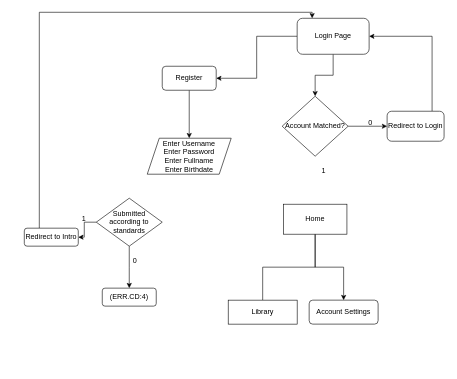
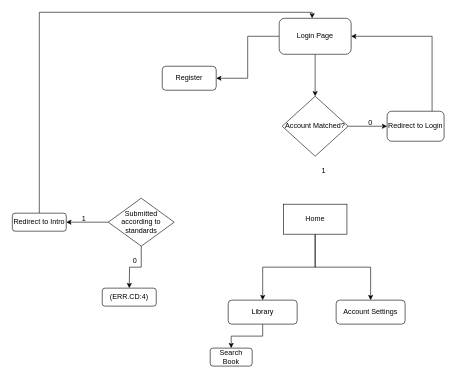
  <mxCell id="0" />
  <mxCell id="1" parent="0" />
  <mxCell id="2" style="edgeStyle=orthogonalEdgeStyle;rounded=0;orthogonalLoop=1;jettySize=auto;html=1;entryX=1;entryY=0.5;entryDx=0;entryDy=0;" edge="1" parent="1" source="4" target="8"><mxGeometry relative="1" as="geometry" /></mxCell>
  <mxCell id="3" style="edgeStyle=orthogonalEdgeStyle;rounded=0;orthogonalLoop=1;jettySize=auto;html=1;" edge="1" parent="1" source="4" target="6"><mxGeometry relative="1" as="geometry" /></mxCell>
- <mxCell id="4" value="Login Page" style="rounded=1;whiteSpace=wrap;html=1;" vertex="1" parent="1"><mxGeometry x="495" y="30" width="120" height="60" as="geometry" /></mxCell>
+ <mxCell id="4" value="Login Page" style="rounded=1;whiteSpace=wrap;html=1;" vertex="1" parent="1"><mxGeometry x="465" y="30" width="120" height="60" as="geometry" /></mxCell>
  <mxCell id="5" value="" style="edgeStyle=orthogonalEdgeStyle;rounded=0;orthogonalLoop=1;jettySize=auto;html=1;entryX=0;entryY=0.5;entryDx=0;entryDy=0;" edge="1" parent="1" source="6" target="13"><mxGeometry relative="1" as="geometry" /></mxCell>
  <mxCell id="6" value="Account Matched?" style="rhombus;whiteSpace=wrap;html=1;" vertex="1" parent="1"><mxGeometry x="470" y="160" width="110" height="100" as="geometry" /></mxCell>
- <mxCell id="7" style="edgeStyle=orthogonalEdgeStyle;rounded=0;orthogonalLoop=1;jettySize=auto;html=1;entryX=0.5;entryY=0;entryDx=0;entryDy=0;" edge="1" parent="1" source="8" target="18"><mxGeometry relative="1" as="geometry" /></mxCell>
  <mxCell id="8" value="Register" style="rounded=1;whiteSpace=wrap;html=1;" vertex="1" parent="1"><mxGeometry x="270" y="110" width="90" height="40" as="geometry" /></mxCell>
- <mxCell id="9" style="edgeStyle=orthogonalEdgeStyle;rounded=0;orthogonalLoop=1;jettySize=auto;html=1;entryX=0.5;entryY=0;entryDx=0;entryDy=0;endArrow=none;" edge="1" parent="1" source="11" target="15"><mxGeometry relative="1" as="geometry"><Array as="points"><mxPoint x="525" y="445" /><mxPoint x="438" y="445" /></Array></mxGeometry></mxCell>
+ <mxCell id="9" style="edgeStyle=orthogonalEdgeStyle;rounded=0;orthogonalLoop=1;jettySize=auto;html=1;entryX=0.5;entryY=0;entryDx=0;entryDy=0;" edge="1" parent="1" source="11" target="15"><mxGeometry relative="1" as="geometry"><Array as="points"><mxPoint x="525" y="445" /><mxPoint x="438" y="445" /></Array></mxGeometry></mxCell>
  <mxCell id="10" style="edgeStyle=orthogonalEdgeStyle;rounded=0;orthogonalLoop=1;jettySize=auto;html=1;" edge="1" parent="1" source="11" target="16"><mxGeometry relative="1" as="geometry" /></mxCell>
  <mxCell id="11" value="Home" style="whiteSpace=wrap;html=1;rounded=0;" vertex="1" parent="1"><mxGeometry x="472" y="340" width="106" height="50" as="geometry" /></mxCell>
  <mxCell id="12" style="edgeStyle=orthogonalEdgeStyle;rounded=0;orthogonalLoop=1;jettySize=auto;html=1;entryX=1;entryY=0.5;entryDx=0;entryDy=0;" edge="1" parent="1" source="13" target="4"><mxGeometry relative="1" as="geometry"><Array as="points"><mxPoint x="720" y="60" /></Array></mxGeometry></mxCell>
  <mxCell id="13" value="Redirect to Login" style="rounded=1;whiteSpace=wrap;html=1;" vertex="1" parent="1"><mxGeometry x="645" y="185" width="95" height="50" as="geometry" /></mxCell>
- <mxCell id="15" value="Library" style="whiteSpace=wrap;html=1;rounded=0;" vertex="1" parent="1"><mxGeometry x="380" y="500" width="115" height="40" as="geometry" /></mxCell>
- <mxCell id="16" value="Account Settings" style="rounded=1;whiteSpace=wrap;html=1;" vertex="1" parent="1"><mxGeometry x="515" y="500" width="115" height="40" as="geometry" /></mxCell>
- <mxCell id="18" value="Enter Username&lt;br&gt;Enter Password&lt;br&gt;Enter Fullname&lt;br&gt;Enter Birthdate" style="shape=parallelogram;perimeter=parallelogramPerimeter;whiteSpace=wrap;html=1;fixedSize=1;" vertex="1" parent="1"><mxGeometry x="245" y="230" width="140" height="60" as="geometry" /></mxCell>
+ <mxCell id="14" style="edgeStyle=orthogonalEdgeStyle;rounded=0;orthogonalLoop=1;jettySize=auto;html=1;entryX=0.5;entryY=0;entryDx=0;entryDy=0;" edge="1" parent="1" source="15" target="17"><mxGeometry relative="1" as="geometry" /></mxCell>
+ <mxCell id="15" value="Library" style="rounded=1;whiteSpace=wrap;html=1;" vertex="1" parent="1"><mxGeometry x="380" y="500" width="115" height="40" as="geometry" /></mxCell>
+ <mxCell id="16" value="Account Settings" style="rounded=1;whiteSpace=wrap;html=1;" vertex="1" parent="1"><mxGeometry x="560" y="500" width="115" height="40" as="geometry" /></mxCell>
+ <mxCell id="17" value="Search Book" style="rounded=1;whiteSpace=wrap;html=1;" vertex="1" parent="1"><mxGeometry x="350" y="580" width="70" height="30" as="geometry" /></mxCell>
  <mxCell id="19" style="edgeStyle=orthogonalEdgeStyle;rounded=0;orthogonalLoop=1;jettySize=auto;html=1;entryX=1;entryY=0.5;entryDx=0;entryDy=0;" edge="1" parent="1" source="21" target="23"><mxGeometry relative="1" as="geometry" /></mxCell>
  <mxCell id="20" style="edgeStyle=orthogonalEdgeStyle;rounded=0;orthogonalLoop=1;jettySize=auto;html=1;" edge="1" parent="1" source="21"><mxGeometry relative="1" as="geometry"><mxPoint x="215" y="480" as="targetPoint" /></mxGeometry></mxCell>
- <mxCell id="21" value="Submitted according to standards" style="rhombus;whiteSpace=wrap;html=1;" vertex="1" parent="1"><mxGeometry x="160" y="330" width="110" height="80" as="geometry" /></mxCell>
+ <mxCell id="21" value="Submitted according to standards" style="rhombus;whiteSpace=wrap;html=1;" vertex="1" parent="1"><mxGeometry x="180" y="330" width="110" height="80" as="geometry" /></mxCell>
  <mxCell id="22" style="edgeStyle=orthogonalEdgeStyle;rounded=0;orthogonalLoop=1;jettySize=auto;html=1;" edge="1" parent="1" source="23" target="4"><mxGeometry relative="1" as="geometry"><Array as="points"><mxPoint x="65" y="20" /><mxPoint x="520" y="20" /></Array></mxGeometry></mxCell>
- <mxCell id="23" value="Redirect to Intro" style="rounded=1;whiteSpace=wrap;html=1;" vertex="1" parent="1"><mxGeometry x="40" y="380" width="90" height="30" as="geometry" /></mxCell>
+ <mxCell id="23" value="Redirect to Intro" style="rounded=1;whiteSpace=wrap;html=1;" vertex="1" parent="1"><mxGeometry x="20" y="355" width="90" height="30" as="geometry" /></mxCell>
  <mxCell id="24" value="0" style="text;strokeColor=none;align=center;fillColor=none;html=1;verticalAlign=middle;whiteSpace=wrap;rounded=0;" vertex="1" parent="1"><mxGeometry x="596.25" y="200" width="42.5" height="10" as="geometry" /></mxCell>
  <mxCell id="25" value="1" style="text;strokeColor=none;align=center;fillColor=none;html=1;verticalAlign=middle;whiteSpace=wrap;rounded=0;" vertex="1" parent="1"><mxGeometry x="117.5" y="360" width="42.5" height="10" as="geometry" /></mxCell>
  <mxCell id="26" value="1" style="text;strokeColor=none;align=center;fillColor=none;html=1;verticalAlign=middle;whiteSpace=wrap;rounded=0;" vertex="1" parent="1"><mxGeometry x="517.5" y="280" width="42.5" height="10" as="geometry" /></mxCell>
  <mxCell id="27" value="0" style="text;strokeColor=none;align=center;fillColor=none;html=1;verticalAlign=middle;whiteSpace=wrap;rounded=0;" vertex="1" parent="1"><mxGeometry x="202.5" y="430" width="42.5" height="10" as="geometry" /></mxCell>
  <mxCell id="28" value="(ERR.CD:4)" style="rounded=1;whiteSpace=wrap;html=1;" vertex="1" parent="1"><mxGeometry x="170" y="480" width="90" height="30" as="geometry" /></mxCell>
